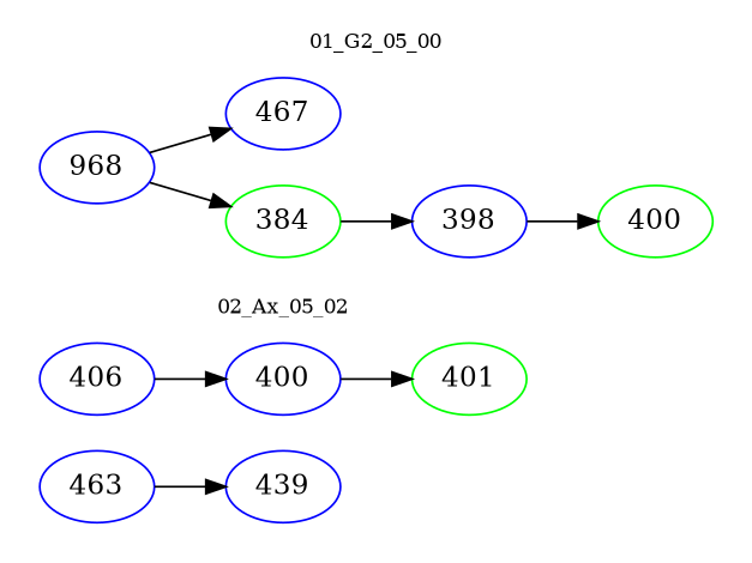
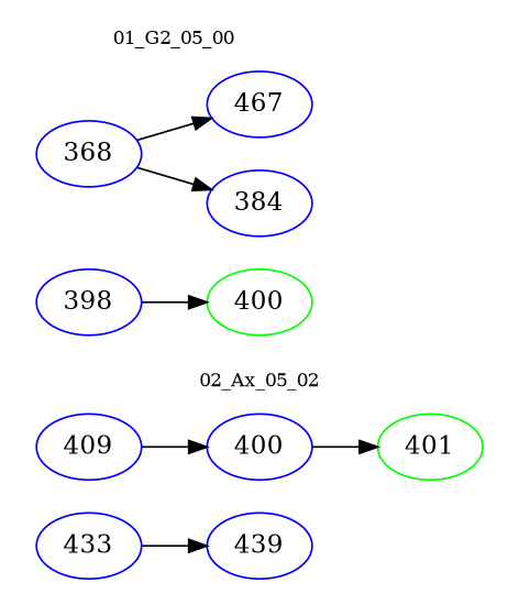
  digraph {
    rankdir=LR
    node [color=blue]
    edge [color=black]
-   n1 [label=406]
+   n1 [label=409]
    n2 [label=400]
-   n3 [label=463]
+   n3 [label=433]
    n4 [color=green label=401]
    n5 [label=439]
-   n6 [color=green label=384]
-   n7 [label=968]
+   n6 [label=384]
+   n7 [label=368]
    n8 [label=398]
    n9 [label=467]
    n10 [color=green label=400]
    subgraph cluster_1 {
      color=white
      fontsize=10
      label="02_Ax_05_02"
      n1
      n2
      n3
      n4
      n5
    }
    subgraph cluster_2 {
      color=white
      fontsize=10
      label="01_G2_05_00"
      n6
      n7
      n8
      n9
      n10
    }
    n1 -> n2
    n2 -> n4
    n3 -> n5
-   n6 -> n8
    n7 -> n6
    n7 -> n9
    n8 -> n10
  }
